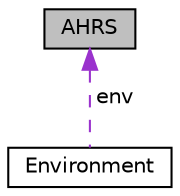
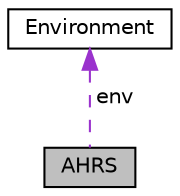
  digraph {
    node [color=black fontname=Helvetica fontsize=10 shape=record style=filled]
    n1 [fillcolor=grey75 fontcolor=black height=0.2 label=AHRS width=0.4]
    n2 [fillcolor=white height=0.2 label=Environment width=0.4]
-   n1 -> n2 [color=darkorchid3 dir=back fontname=Helvetica fontsize=10 label=" env" labelfontname=Helvetica labelfontsize=10 style=dashed]
+   n2 -> n1 [color=darkorchid3 dir=back fontname=Helvetica fontsize=10 label=" env" labelfontname=Helvetica labelfontsize=10 style=dashed]
  }
